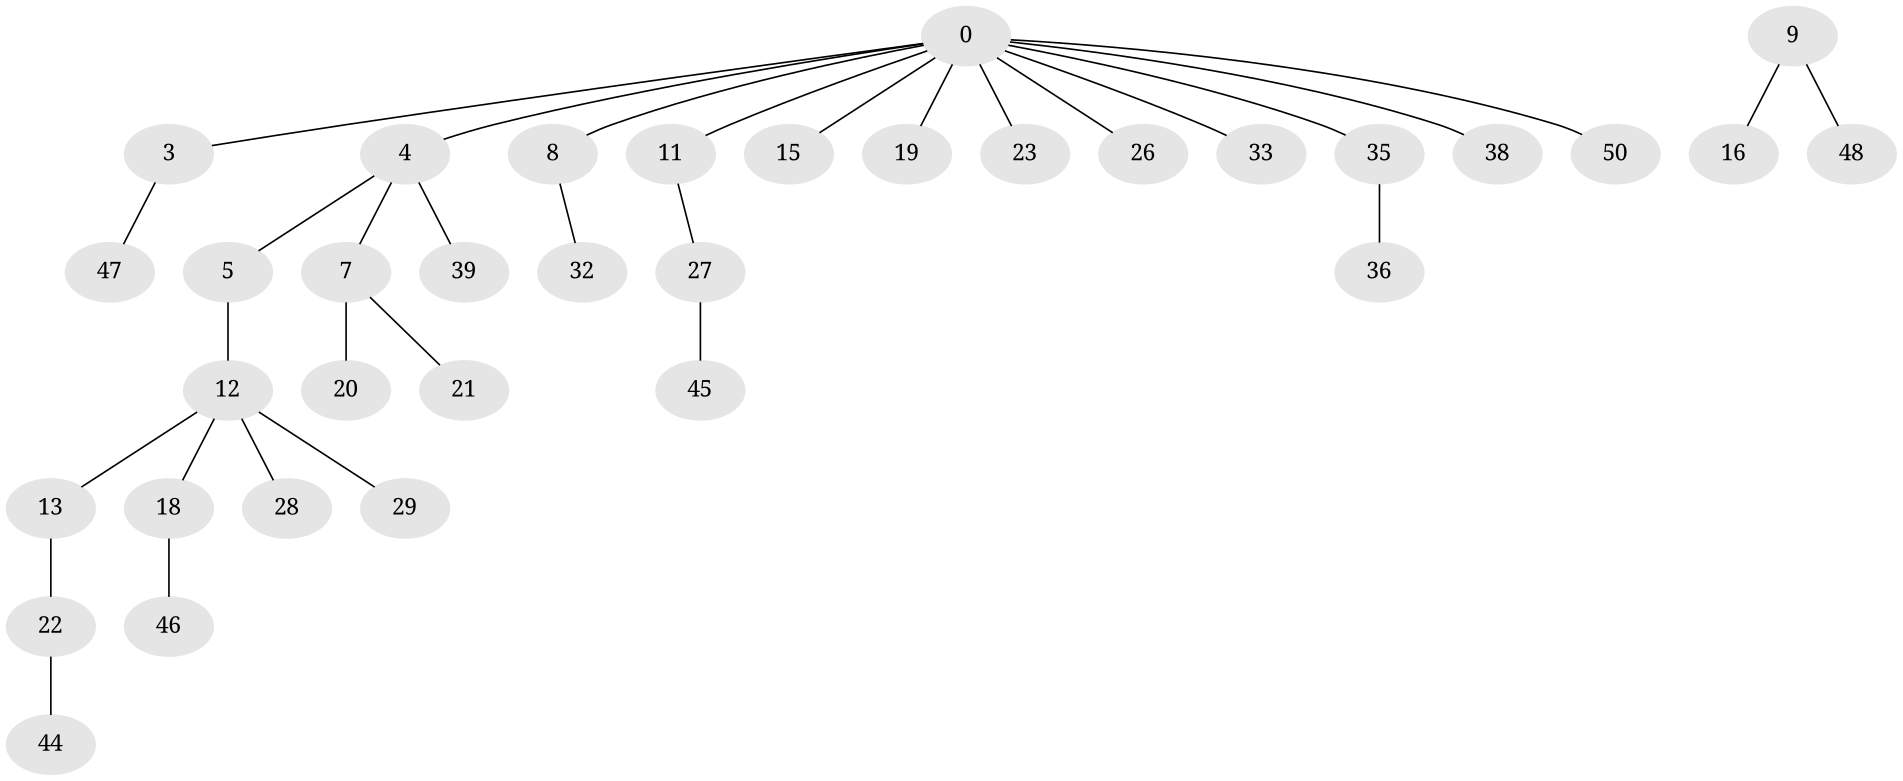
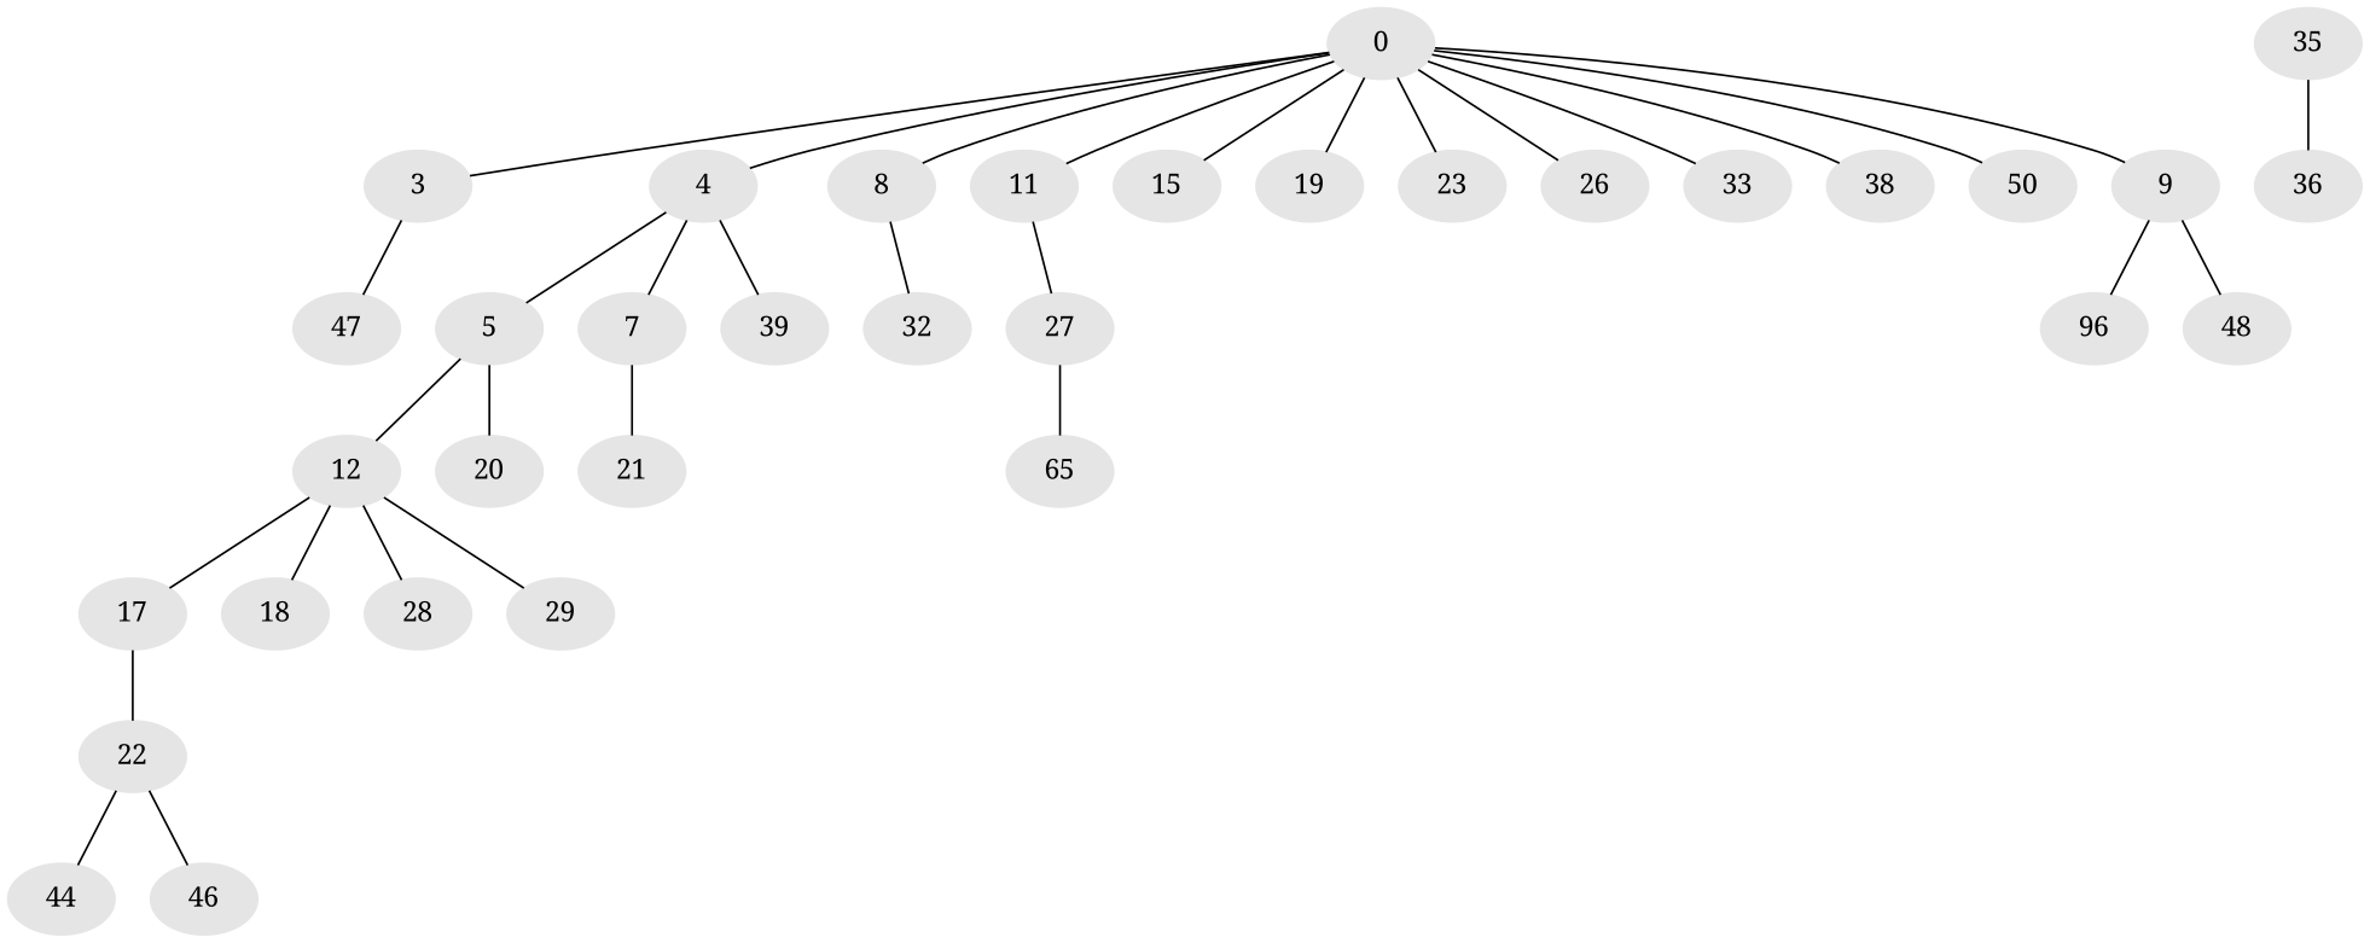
  graph {
    fontname="Noto Serif"
    node [color=gray90 fontname="Noto Serif" style=filled]
    edge [fontname="Noto Serif"]
    n1 [label=0 super="+2"]
    3 [super="+14"]
    4 [super="+24"]
    8
    11 [super="+30"]
    15
    19
    23 [super="+34"]
    26
    33 [super="+40"]
    35
    38
    50
    47
    5 [super="+6"]
    7 [super="+42"]
    39
    32
    27 [super="+31"]
    36
    12 [super="+13"]
    20
    21 [super="+49"]
-   17 [label=13]
+   17
    18 [super="+43"]
    28
    29 [super="+37"]
    9 [super="+10"]
-   16 [super="+25"]
+   16 [super="+25" label=96]
    48
-   45
+   45 [label=65]
    22 [super="+41"]
    44
    46
    n1 -- 3
    n1 -- 4
    n1 -- 8
    n1 -- 11
    n1 -- 15
    n1 -- 19
    n1 -- 23
    n1 -- 26
    n1 -- 33
-   n1 -- 35
+   n1 -- 9
    n1 -- 38
    n1 -- 50
    3 -- 47
    4 -- 5
    4 -- 7
    4 -- 39
    8 -- 32
    11 -- 27
    35 -- 36
    5 -- 12
-   7 -- 20
+   5 -- 20
    7 -- 21
    27 -- 45
    12 -- 17
    12 -- 18
    12 -- 28
    12 -- 29
    17 -- 22
    9 -- 16
    9 -- 48
    22 -- 44
-   18 -- 46
+   22 -- 46
  }
